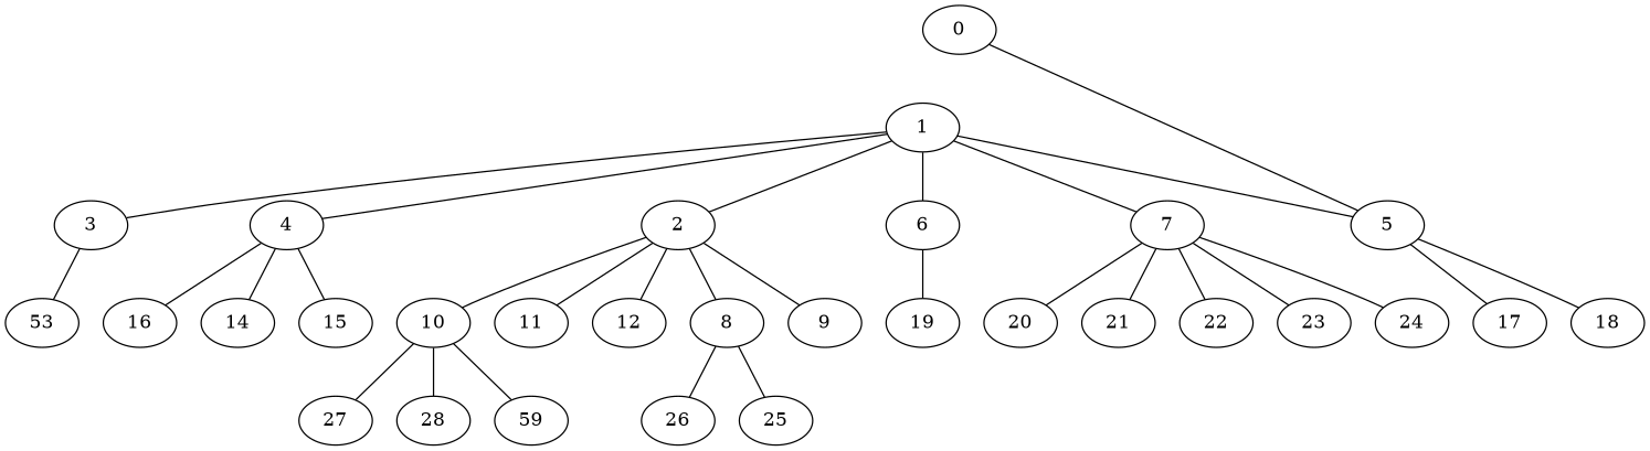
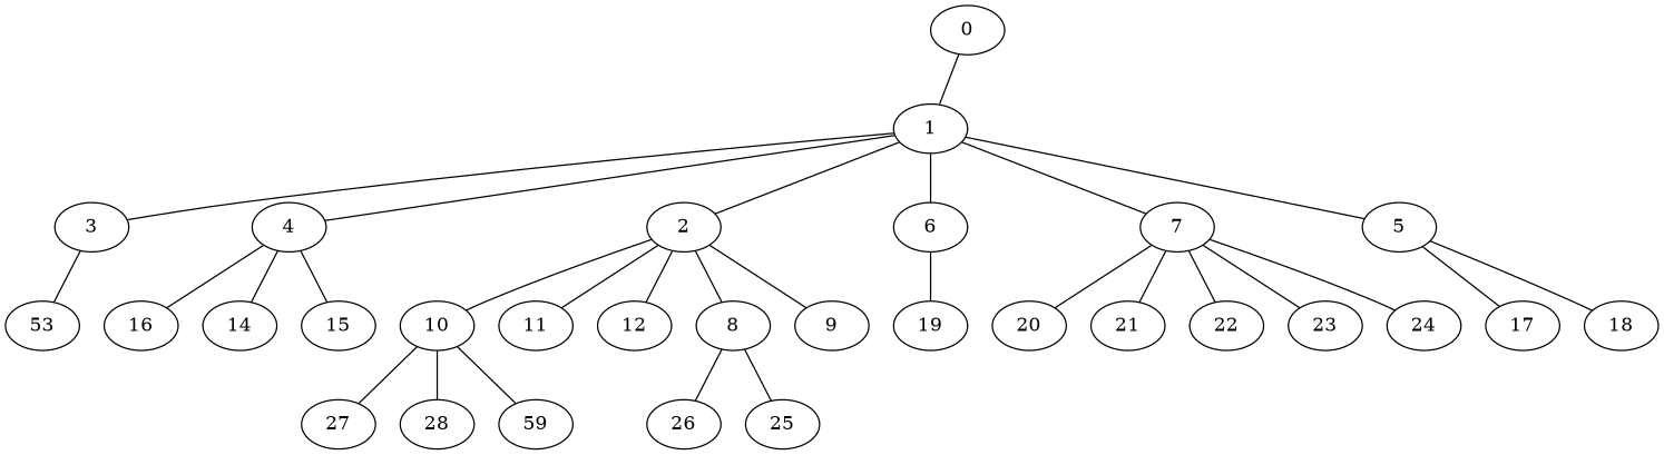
  graph {
    0
    1
    2
    3
    4
    5
    6
    7
    8
    9
    10
    11
    12
    n14 [label=53]
    16
    14
    15
    18
    17
    19
    20
    21
    22
    23
    24
    25
    26
    27
    28
    n30 [label=59]
-   0 -- 5
+   0 -- 1
    1 -- 2
    1 -- 3
    1 -- 4
    1 -- 5
    1 -- 6
    1 -- 7
    2 -- 8
    2 -- 9
    2 -- 10
    2 -- 11
    2 -- 12
    3 -- n14
    4 -- 16
    4 -- 14
    4 -- 15
    5 -- 18
    5 -- 17
    6 -- 19
    7 -- 20
    7 -- 21
    7 -- 22
    7 -- 23
    7 -- 24
    8 -- 25
    8 -- 26
    10 -- 27
    10 -- 28
    10 -- n30
  }
